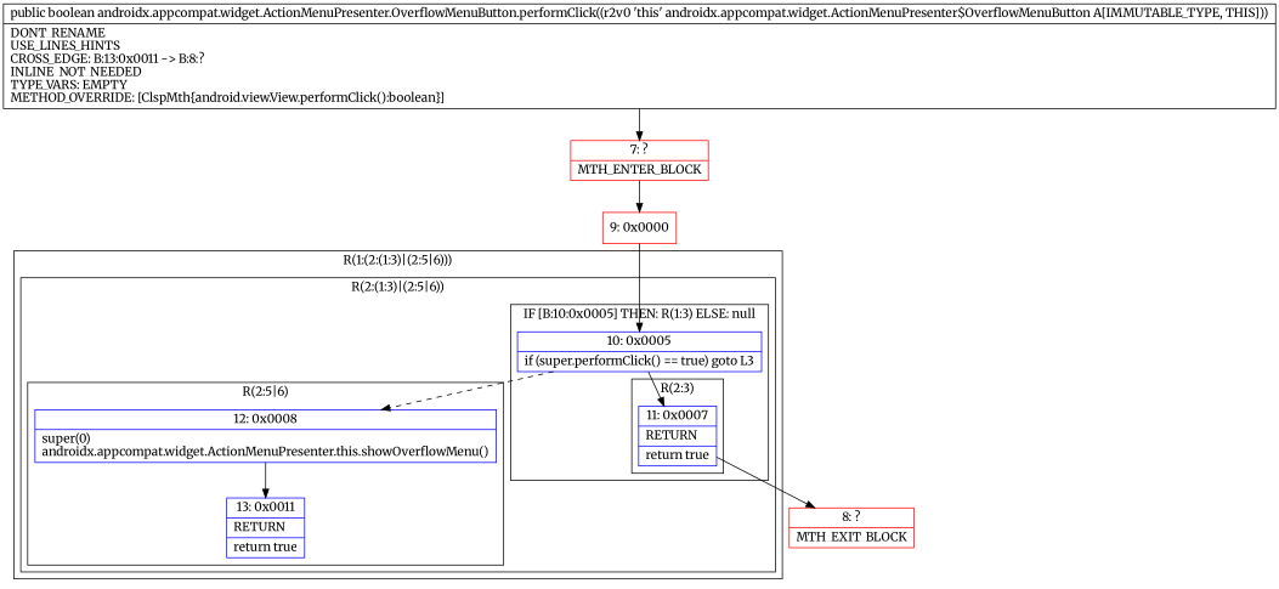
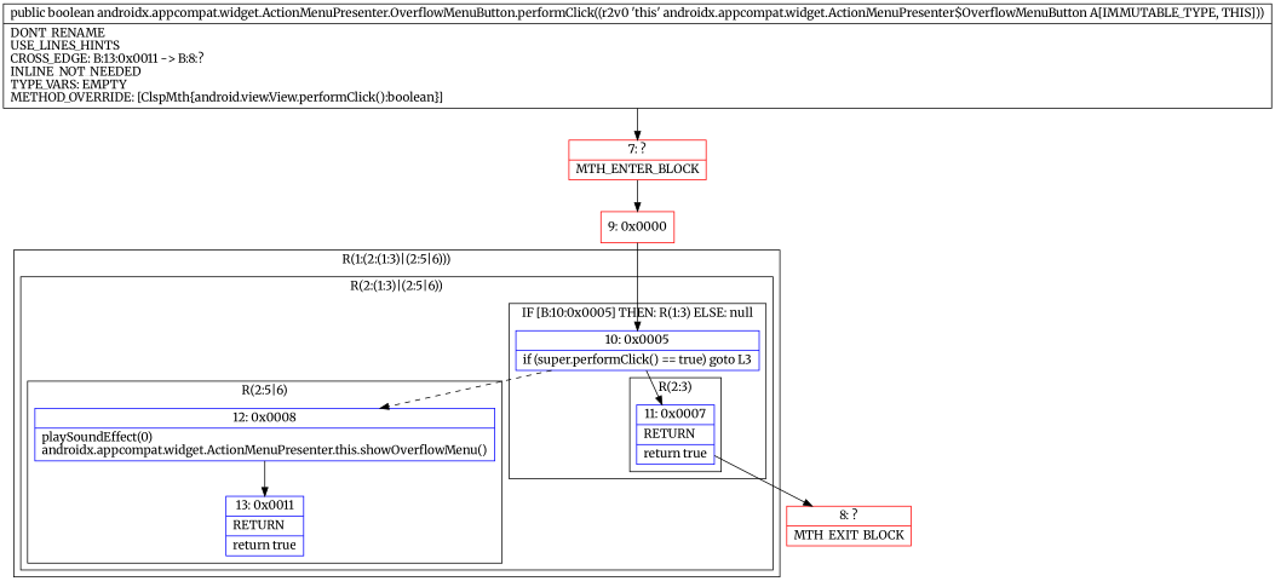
  digraph {
    fontname=Merriweather
    node [color=blue fontname=Merriweather shape=record]
    edge [fontname=Merriweather]
    n1 [label="{11\:\ 0x0007|RETURN\l|return true\l}"]
    n2 [label="{10\:\ 0x0005|if (super.performClick() == true) goto L3\l}"]
-   n3 [label="{12\:\ 0x0008|super(0)\landroidx.appcompat.widget.ActionMenuPresenter.this.showOverflowMenu()\l}"]
+   n3 [label="{12\:\ 0x0008|playSoundEffect(0)\landroidx.appcompat.widget.ActionMenuPresenter.this.showOverflowMenu()\l}"]
    n4 [label="{13\:\ 0x0011|RETURN\l|return true\l}"]
    n5 [color=red label="{8\:\ ?|MTH_EXIT_BLOCK\l}"]
    n6 [color=red label="{7\:\ ?|MTH_ENTER_BLOCK\l}"]
    n7 [color=red label="{9\:\ 0x0000}"]
    n8 [label="{public boolean androidx.appcompat.widget.ActionMenuPresenter.OverflowMenuButton.performClick((r2v0 'this' androidx.appcompat.widget.ActionMenuPresenter$OverflowMenuButton A[IMMUTABLE_TYPE, THIS]))  | DONT_RENAME\lUSE_LINES_HINTS\lCROSS_EDGE: B:13:0x0011 \-\> B:8:?\lINLINE_NOT_NEEDED\lTYPE_VARS: EMPTY\lMETHOD_OVERRIDE: [ClspMth\{android.view.View.performClick():boolean\}]\l}" color=""]
    subgraph cluster_1 {
      label="R(1:(2:(1:3)|(2:5|6)))"
      subgraph cluster_2 {
        label="R(2:(1:3)|(2:5|6))"
        subgraph cluster_3 {
          label="IF [B:10:0x0005] THEN: R(1:3) ELSE: null"
          n2
          subgraph cluster_4 {
            label="R(2:3)"
            n1
          }
        }
        subgraph cluster_5 {
          label="R(2:5|6)"
          n3
          n4
        }
      }
    }
    n1 -> n5
    n2 -> n1
    n2 -> n3 [style=dashed]
    n3 -> n4
    n6 -> n7
    n7 -> n2
    n8 -> n6
  }
